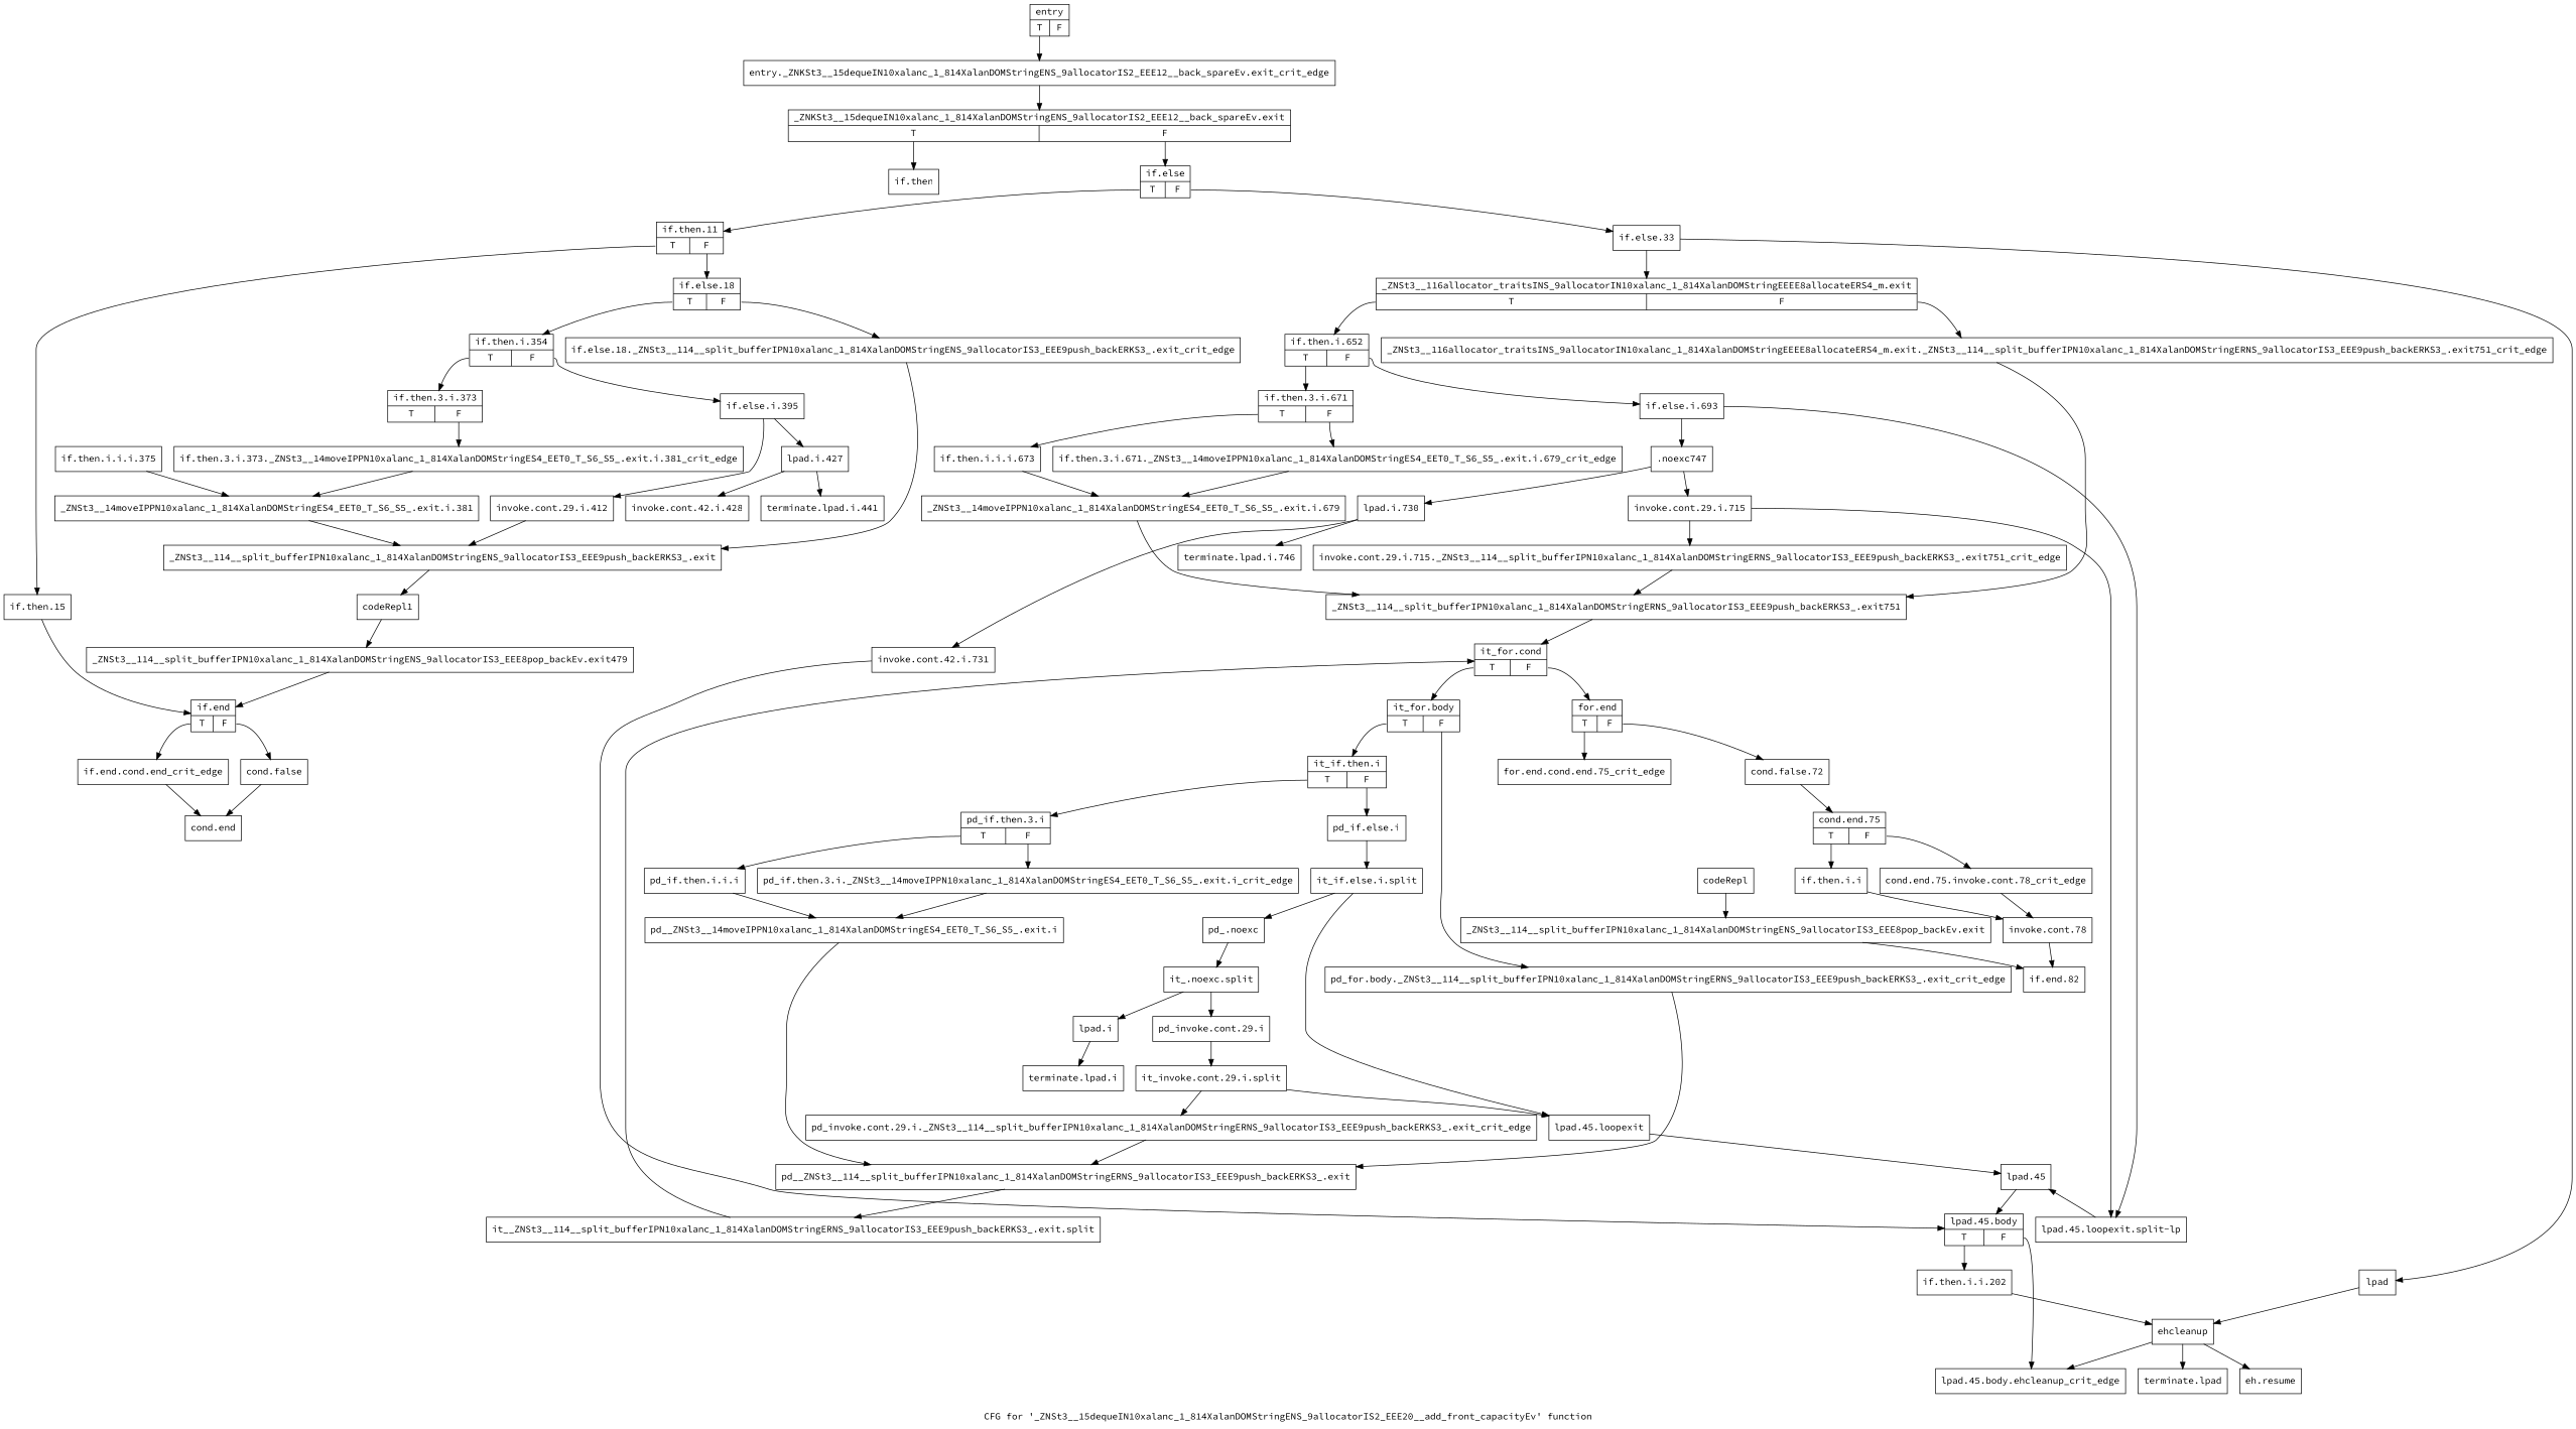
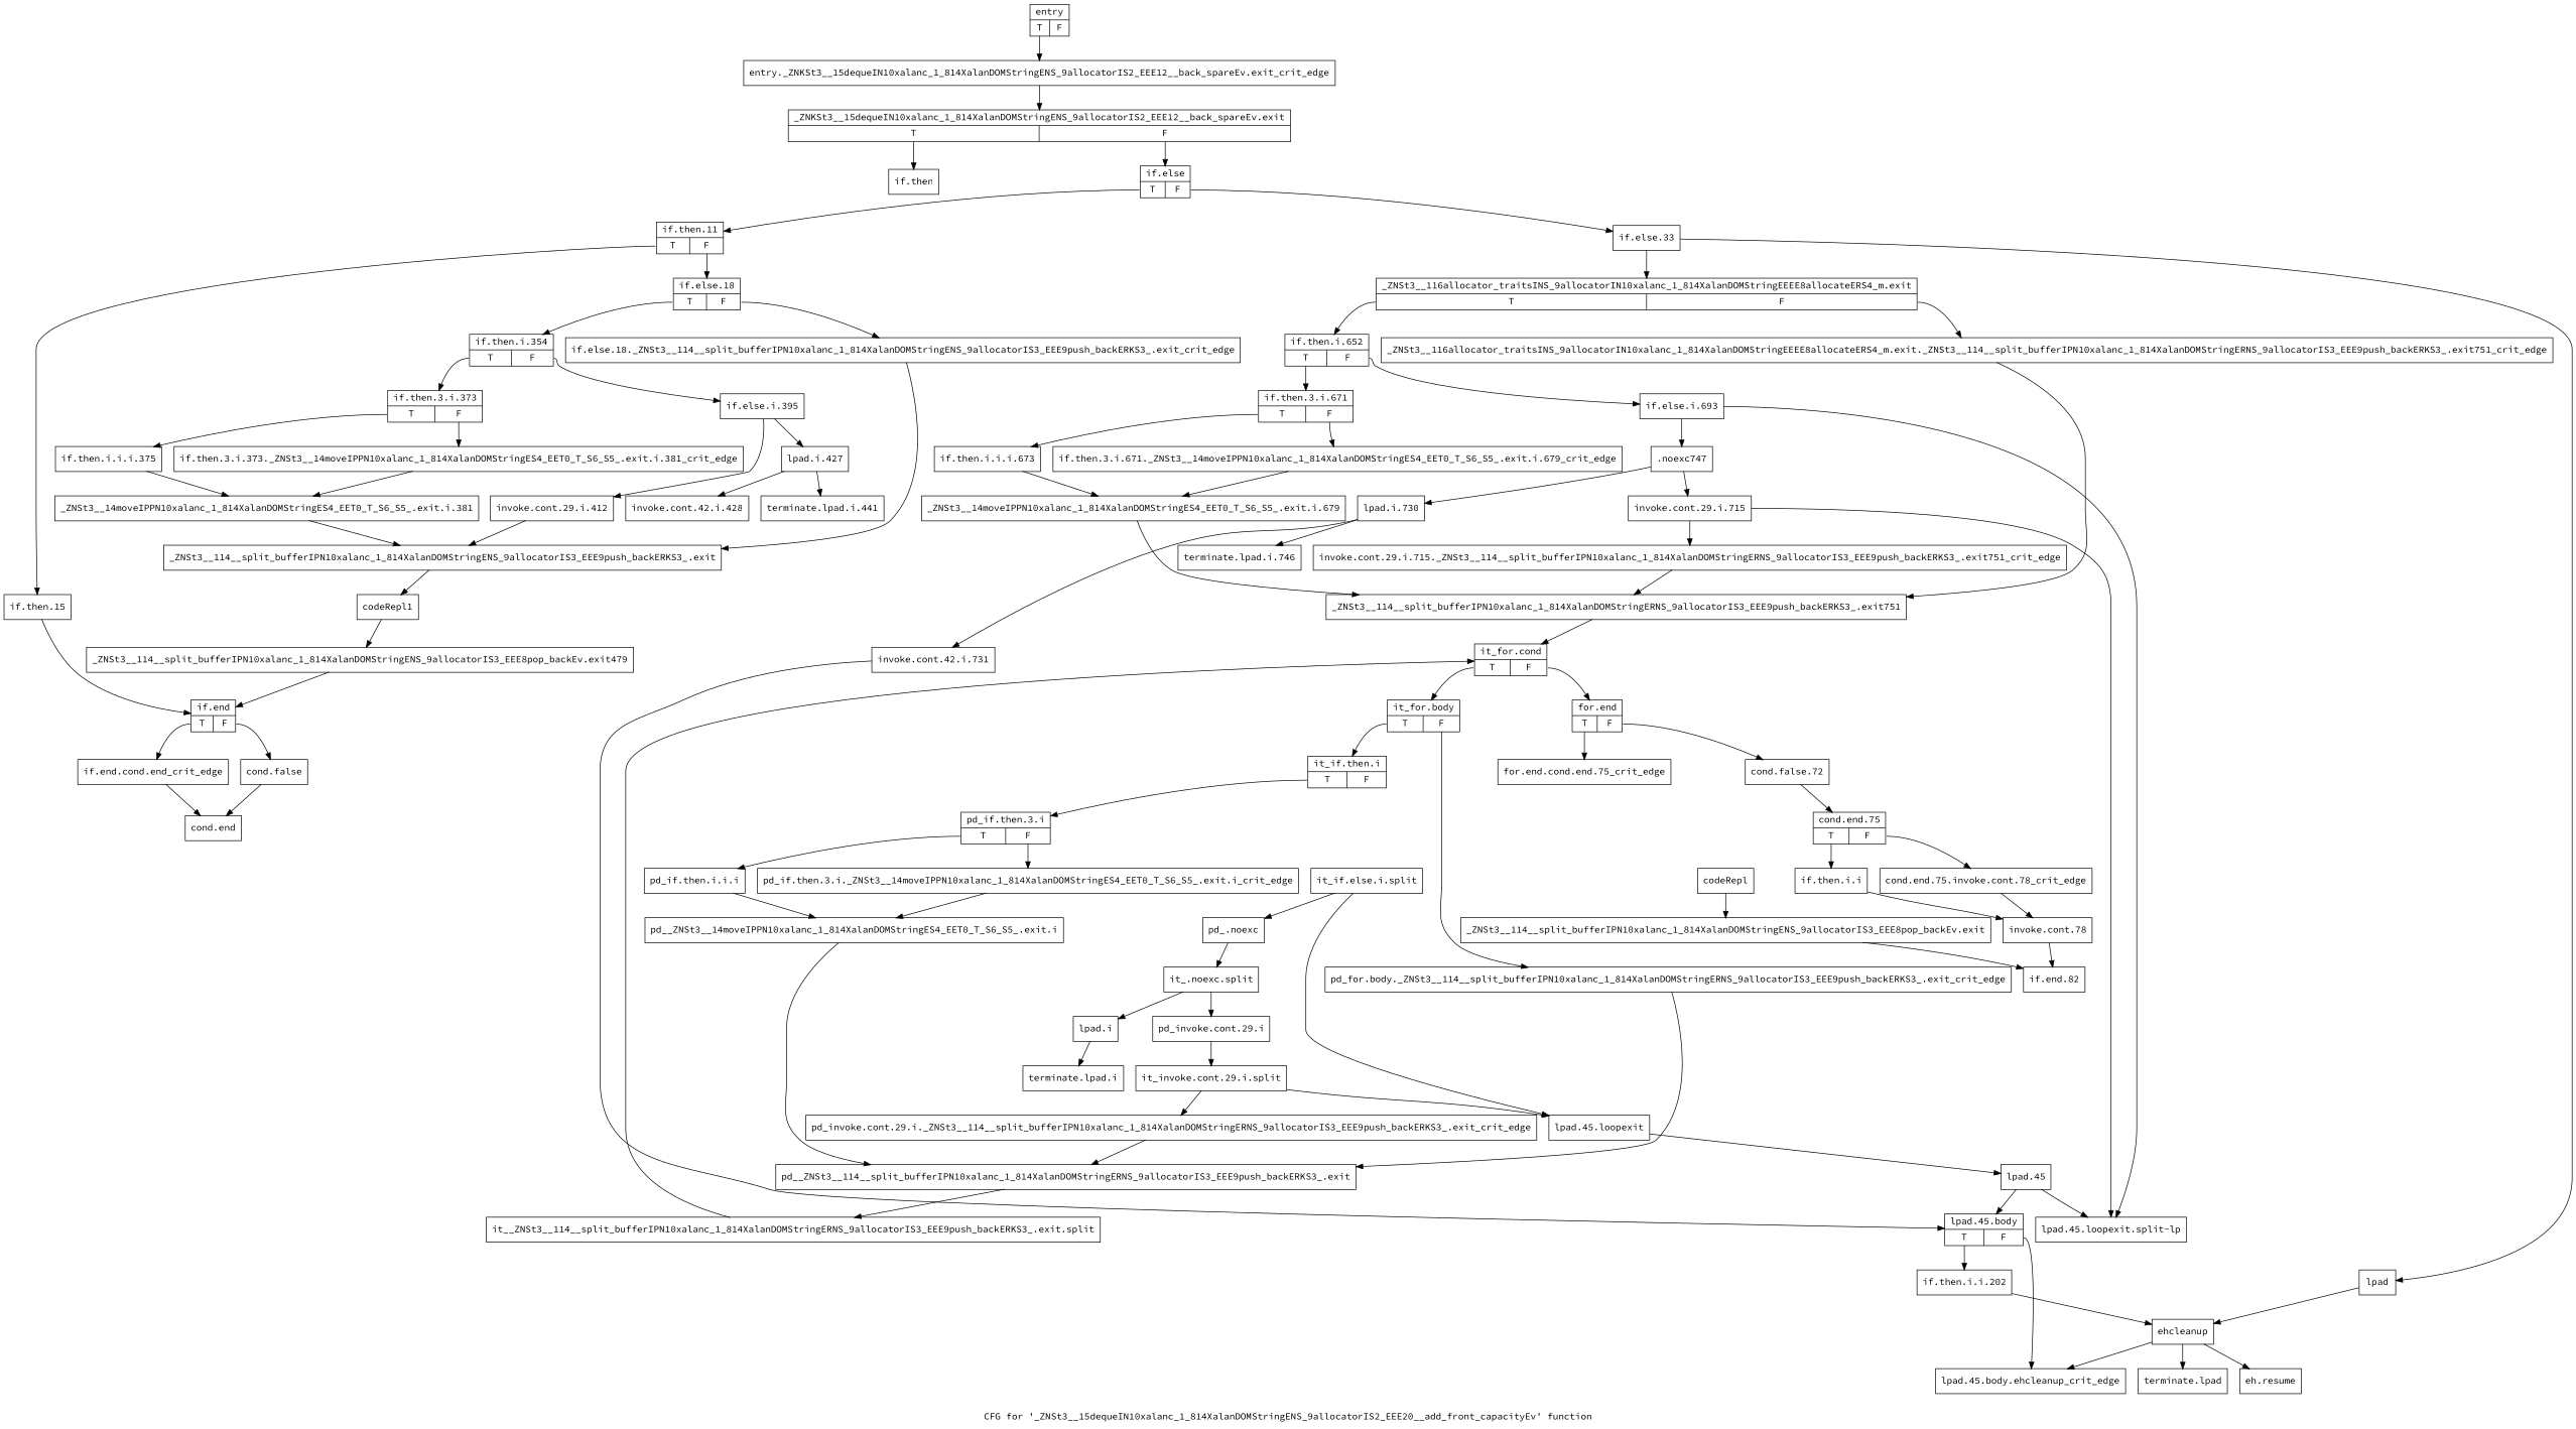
  digraph {
    fontname="Source Code Pro"
    label="CFG for '_ZNSt3__15dequeIN10xalanc_1_814XalanDOMStringENS_9allocatorIS2_EEE20__add_front_capacityEv' function"
    node [fontname="Source Code Pro" shape=record]
    edge [fontname="Source Code Pro"]
    n1 [label="{entry|{<s0>T|<s1>F}}"]
    n2 [label="{entry._ZNKSt3__15dequeIN10xalanc_1_814XalanDOMStringENS_9allocatorIS2_EEE12__back_spareEv.exit_crit_edge}"]
    n3 [label="{_ZNKSt3__15dequeIN10xalanc_1_814XalanDOMStringENS_9allocatorIS2_EEE12__back_spareEv.exit|{<s0>T|<s1>F}}"]
    n4 [label="{if.then}"]
    n5 [label="{if.else|{<s0>T|<s1>F}}"]
    n6 [label="{if.then.11|{<s0>T|<s1>F}}"]
    n7 [label="{if.else.33}"]
    n8 [label="{codeRepl}"]
    n9 [label="{_ZNSt3__114__split_bufferIPN10xalanc_1_814XalanDOMStringENS_9allocatorIS3_EEE8pop_backEv.exit}"]
    n10 [label="{if.then.15}"]
    n11 [label="{if.else.18|{<s0>T|<s1>F}}"]
    n12 [label="{_ZNSt3__116allocator_traitsINS_9allocatorIN10xalanc_1_814XalanDOMStringEEEE8allocateERS4_m.exit|{<s0>T|<s1>F}}"]
    n13 [label="{lpad}"]
    n14 [label="{if.end.82}"]
    n15 [label="{if.end|{<s0>T|<s1>F}}"]
    n16 [label="{if.then.i.354|{<s0>T|<s1>F}}"]
    n17 [label="{if.else.18._ZNSt3__114__split_bufferIPN10xalanc_1_814XalanDOMStringENS_9allocatorIS3_EEE9push_backERKS3_.exit_crit_edge}"]
    n18 [label="{if.then.i.652|{<s0>T|<s1>F}}"]
    n19 [label="{_ZNSt3__116allocator_traitsINS_9allocatorIN10xalanc_1_814XalanDOMStringEEEE8allocateERS4_m.exit._ZNSt3__114__split_bufferIPN10xalanc_1_814XalanDOMStringERNS_9allocatorIS3_EEE9push_backERKS3_.exit751_crit_edge}"]
    n20 [label="{ehcleanup}"]
    n21 [label="{if.end.cond.end_crit_edge}"]
    n22 [label="{cond.false}"]
    n23 [label="{if.then.3.i.373|{<s0>T|<s1>F}}"]
    n24 [label="{if.else.i.395}"]
    n25 [label="{_ZNSt3__114__split_bufferIPN10xalanc_1_814XalanDOMStringENS_9allocatorIS3_EEE9push_backERKS3_.exit}"]
    n26 [label="{cond.end}"]
    n27 [label="{if.then.i.i.i.375}"]
    n28 [label="{if.then.3.i.373._ZNSt3__14moveIPPN10xalanc_1_814XalanDOMStringES4_EET0_T_S6_S5_.exit.i.381_crit_edge}"]
    n29 [label="{invoke.cont.29.i.412}"]
    n30 [label="{lpad.i.427}"]
    n31 [label="{codeRepl1}"]
    n32 [label="{_ZNSt3__114__split_bufferIPN10xalanc_1_814XalanDOMStringENS_9allocatorIS3_EEE8pop_backEv.exit479}"]
    n33 [label="{_ZNSt3__14moveIPPN10xalanc_1_814XalanDOMStringES4_EET0_T_S6_S5_.exit.i.381}"]
    n34 [label="{invoke.cont.42.i.428}"]
    n35 [label="{terminate.lpad.i.441}"]
    n36 [label="{if.then.3.i.671|{<s0>T|<s1>F}}"]
    n37 [label="{if.else.i.693}"]
    n38 [label="{_ZNSt3__114__split_bufferIPN10xalanc_1_814XalanDOMStringERNS_9allocatorIS3_EEE9push_backERKS3_.exit751}"]
    n39 [label="{lpad.45.body.ehcleanup_crit_edge}"]
    n40 [label="{eh.resume}"]
    n41 [label="{terminate.lpad}"]
    n42 [label="{if.then.i.i.i.673}"]
    n43 [label="{if.then.3.i.671._ZNSt3__14moveIPPN10xalanc_1_814XalanDOMStringES4_EET0_T_S6_S5_.exit.i.679_crit_edge}"]
    n44 [label="{.noexc747}"]
    n45 [label="{lpad.45.loopexit.split-lp}"]
    n46 [label="{it_for.cond|{<s0>T|<s1>F}}"]
    n47 [label="{it_for.body|{<s0>T|<s1>F}}"]
    n48 [label="{for.end|{<s0>T|<s1>F}}"]
    n49 [label="{_ZNSt3__14moveIPPN10xalanc_1_814XalanDOMStringES4_EET0_T_S6_S5_.exit.i.679}"]
    n50 [label="{invoke.cont.29.i.715}"]
    n51 [label="{lpad.i.730}"]
    n52 [label="{lpad.45}"]
    n53 [label="{invoke.cont.29.i.715._ZNSt3__114__split_bufferIPN10xalanc_1_814XalanDOMStringERNS_9allocatorIS3_EEE9push_backERKS3_.exit751_crit_edge}"]
    n54 [label="{invoke.cont.42.i.731}"]
    n55 [label="{terminate.lpad.i.746}"]
    n56 [label="{lpad.45.body|{<s0>T|<s1>F}}"]
    n57 [label="{if.then.i.i.202}"]
    n58 [label="{it_if.then.i|{<s0>T|<s1>F}}"]
    n59 [label="{pd_for.body._ZNSt3__114__split_bufferIPN10xalanc_1_814XalanDOMStringERNS_9allocatorIS3_EEE9push_backERKS3_.exit_crit_edge}"]
    n60 [label="{for.end.cond.end.75_crit_edge}"]
    n61 [label="{cond.false.72}"]
    n62 [label="{pd_if.then.3.i|{<s0>T|<s1>F}}"]
-   n63 [label="{pd_if.else.i}"]
    n64 [label="{pd__ZNSt3__114__split_bufferIPN10xalanc_1_814XalanDOMStringERNS_9allocatorIS3_EEE9push_backERKS3_.exit}"]
    n65 [label="{cond.end.75|{<s0>T|<s1>F}}"]
    n66 [label="{pd_if.then.i.i.i}"]
    n67 [label="{pd_if.then.3.i._ZNSt3__14moveIPPN10xalanc_1_814XalanDOMStringES4_EET0_T_S6_S5_.exit.i_crit_edge}"]
    n68 [label="{it_if.else.i.split}"]
    n69 [label="{it__ZNSt3__114__split_bufferIPN10xalanc_1_814XalanDOMStringERNS_9allocatorIS3_EEE9push_backERKS3_.exit.split}"]
    n70 [label="{pd__ZNSt3__14moveIPPN10xalanc_1_814XalanDOMStringES4_EET0_T_S6_S5_.exit.i}"]
    n71 [label="{pd_.noexc}"]
    n72 [label="{lpad.45.loopexit}"]
    n73 [label="{it_.noexc.split}"]
    n74 [label="{pd_invoke.cont.29.i}"]
    n75 [label="{lpad.i}"]
    n76 [label="{it_invoke.cont.29.i.split}"]
    n77 [label="{terminate.lpad.i}"]
    n78 [label="{pd_invoke.cont.29.i._ZNSt3__114__split_bufferIPN10xalanc_1_814XalanDOMStringERNS_9allocatorIS3_EEE9push_backERKS3_.exit_crit_edge}"]
    n79 [label="{if.then.i.i}"]
    n80 [label="{cond.end.75.invoke.cont.78_crit_edge}"]
    n81 [label="{invoke.cont.78}"]
    n1 -> n2 [tailport=s0]
    n2 -> n3
    n3 -> n4 [tailport=s0]
    n3 -> n5 [tailport=s1]
    n5 -> n6 [tailport=s0]
    n5 -> n7 [tailport=s1]
    n6 -> n10 [tailport=s0]
    n6 -> n11 [tailport=s1]
    n7 -> n12
    n7 -> n13
    n8 -> n9
    n9 -> n14
    n10 -> n15
    n11 -> n16 [tailport=s0]
    n11 -> n17 [tailport=s1]
    n12 -> n18 [tailport=s0]
    n12 -> n19 [tailport=s1]
    n13 -> n20
    n15 -> n21 [tailport=s0]
    n15 -> n22 [tailport=s1]
    n16 -> n23 [tailport=s0]
    n16 -> n24 [tailport=s1]
    n17 -> n25
    n18 -> n36 [tailport=s0]
    n18 -> n37 [tailport=s1]
    n19 -> n38
    n20 -> n39
    n20 -> n40
    n20 -> n41
    n21 -> n26
    n22 -> n26
+   n23 -> n27 [tailport=s0]
    n23 -> n28 [tailport=s1]
    n24 -> n29
    n24 -> n30
    n25 -> n31
    n27 -> n33
    n28 -> n33
    n29 -> n25
    n30 -> n34
    n30 -> n35
    n31 -> n32
    n32 -> n15
    n33 -> n25
    n36 -> n42 [tailport=s0]
    n36 -> n43 [tailport=s1]
    n37 -> n44
    n37 -> n45
    n38 -> n46
    n42 -> n49
    n43 -> n49
    n44 -> n50
    n44 -> n51
-   n45 -> n52
+   n52 -> n45
    n46 -> n47 [tailport=s0]
    n46 -> n48 [tailport=s1]
    n47 -> n58 [tailport=s0]
    n47 -> n59 [tailport=s1]
    n48 -> n60 [tailport=s0]
    n48 -> n61 [tailport=s1]
    n49 -> n38
    n50 -> n45
    n50 -> n53
    n51 -> n54
    n51 -> n55
    n52 -> n56
    n53 -> n38
    n54 -> n56
    n56 -> n39 [tailport=s1]
    n56 -> n57 [tailport=s0]
    n57 -> n20
    n58 -> n62 [tailport=s0]
-   n58 -> n63 [tailport=s1]
    n59 -> n64
    n61 -> n65
    n62 -> n66 [tailport=s0]
    n62 -> n67 [tailport=s1]
-   n63 -> n68
    n64 -> n69
    n65 -> n79 [tailport=s0]
    n65 -> n80 [tailport=s1]
    n66 -> n70
    n67 -> n70
    n68 -> n71
    n68 -> n72
    n69 -> n46
    n70 -> n64
    n71 -> n73
    n72 -> n52
    n73 -> n74
    n73 -> n75
    n74 -> n76
    n75 -> n77
    n76 -> n72
    n76 -> n78
    n78 -> n64
    n79 -> n81
    n80 -> n81
    n81 -> n14
  }
